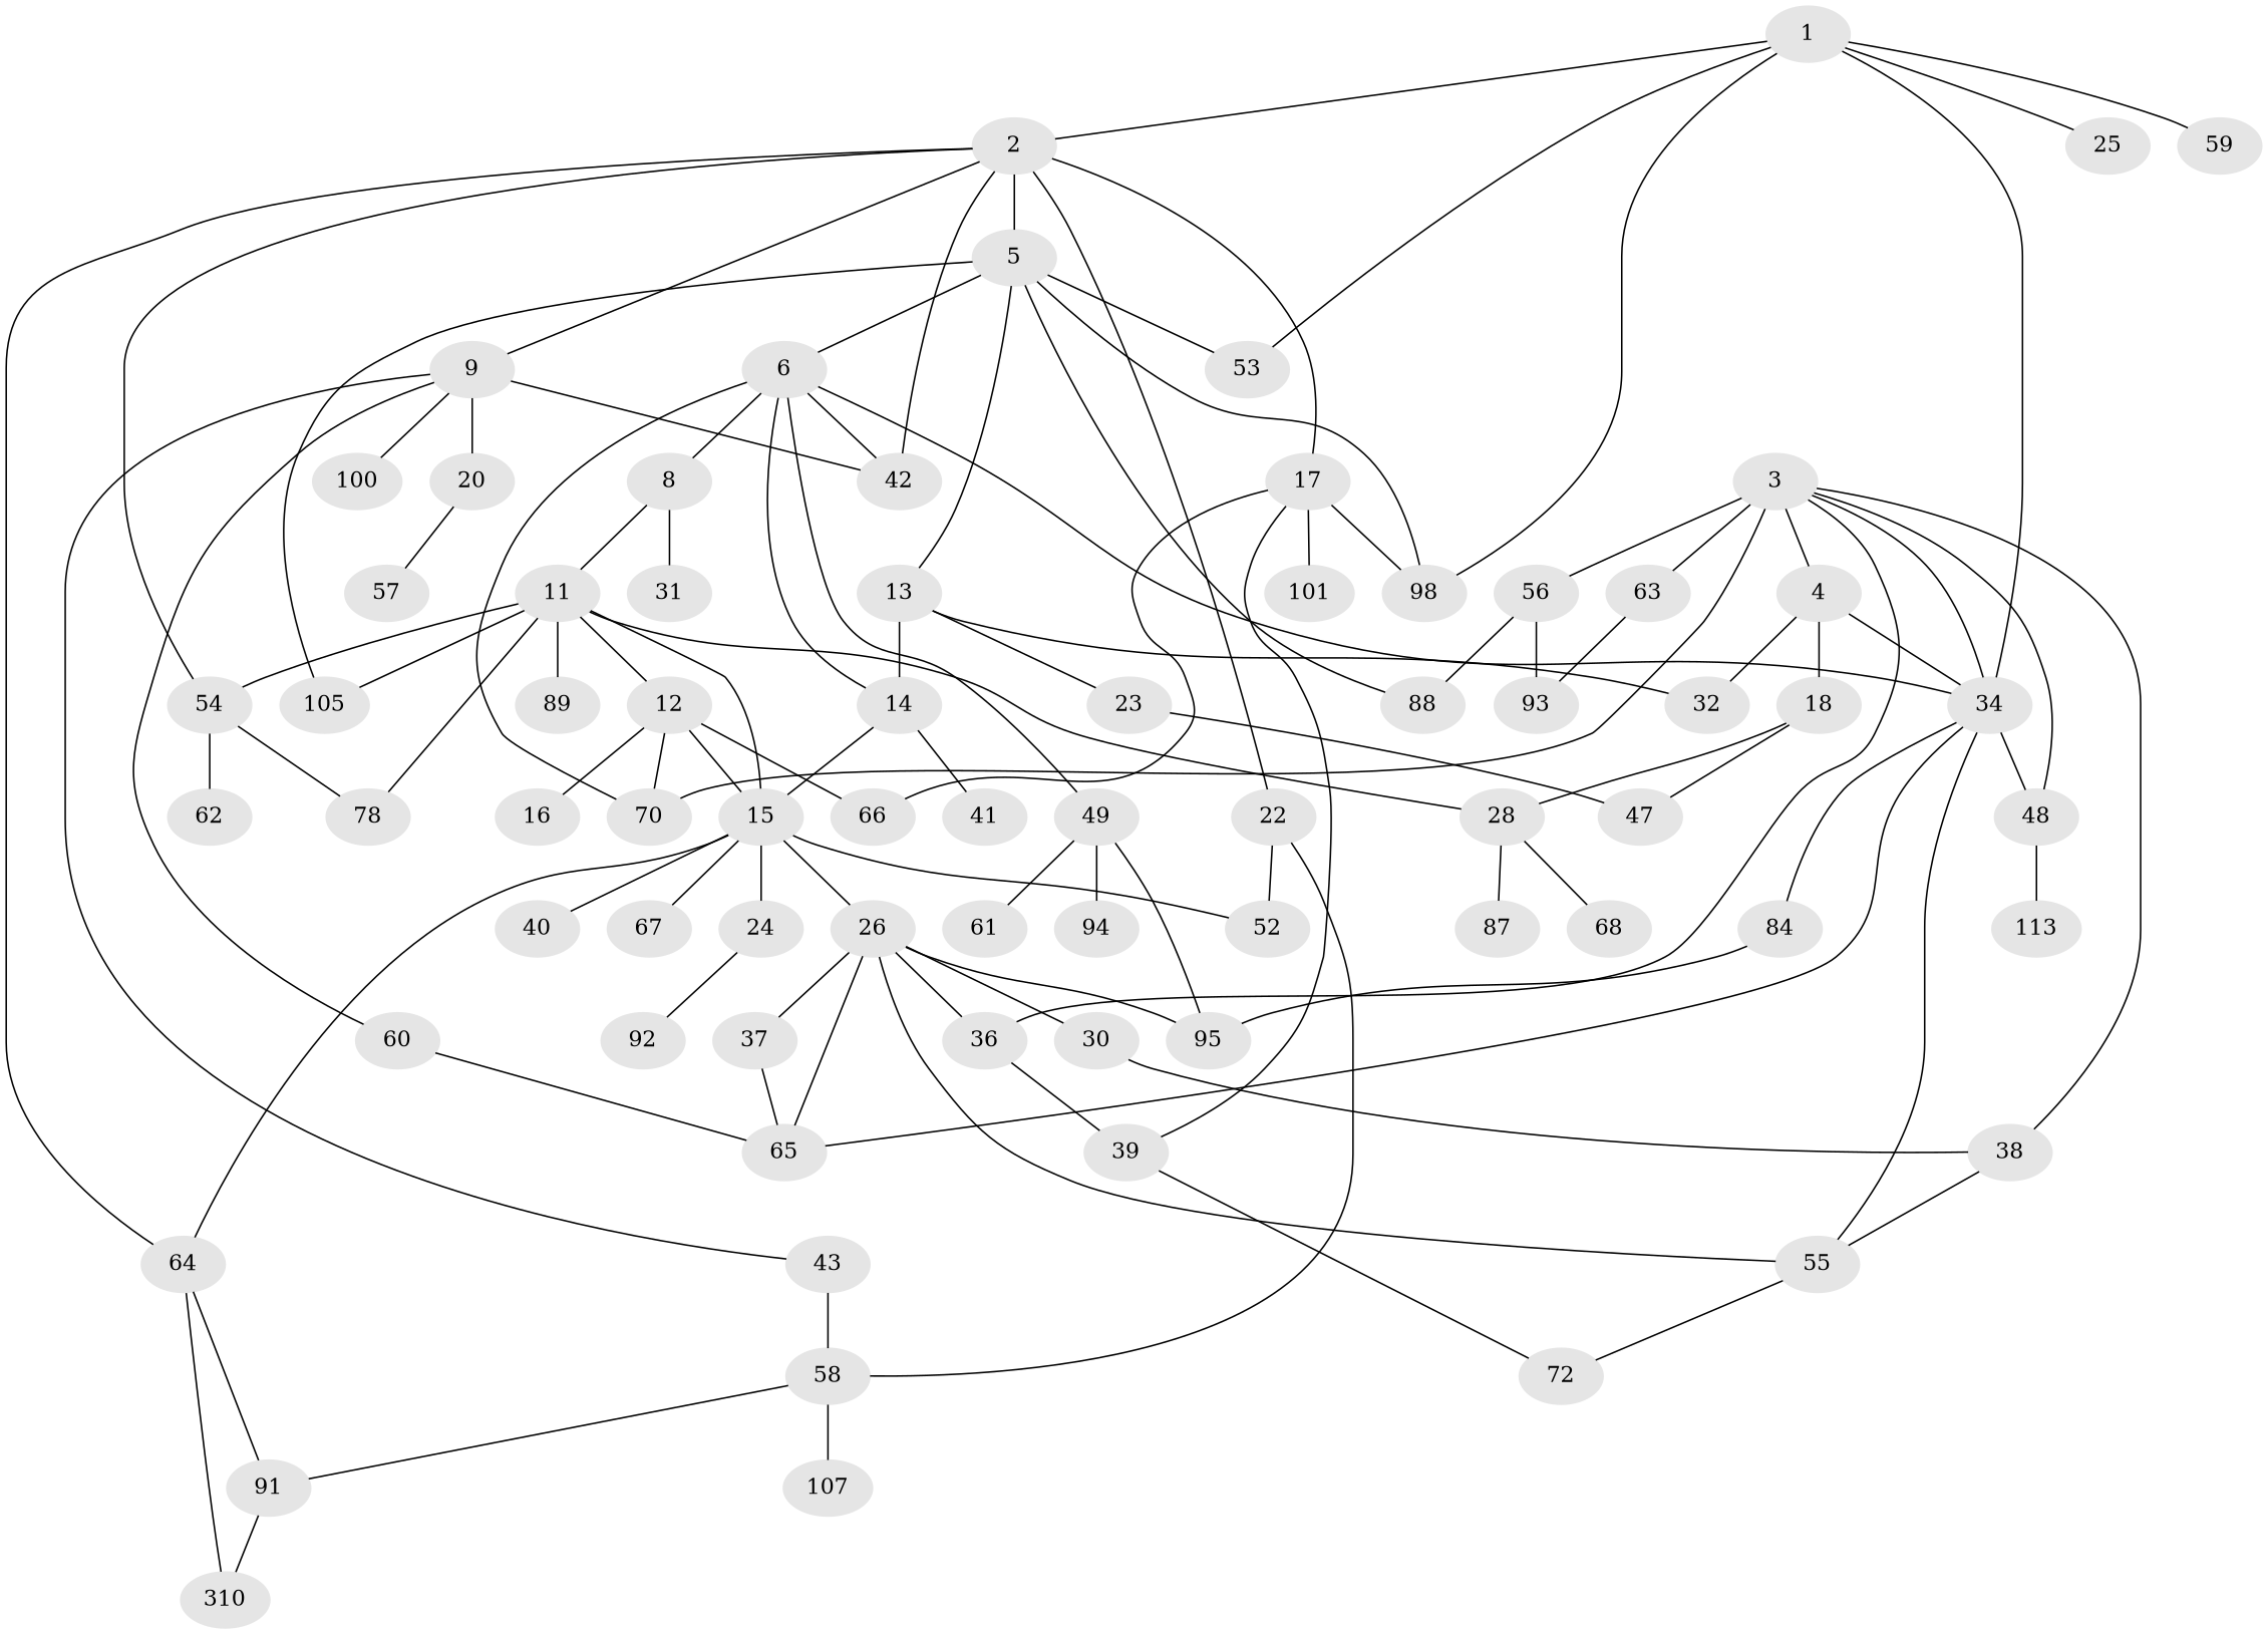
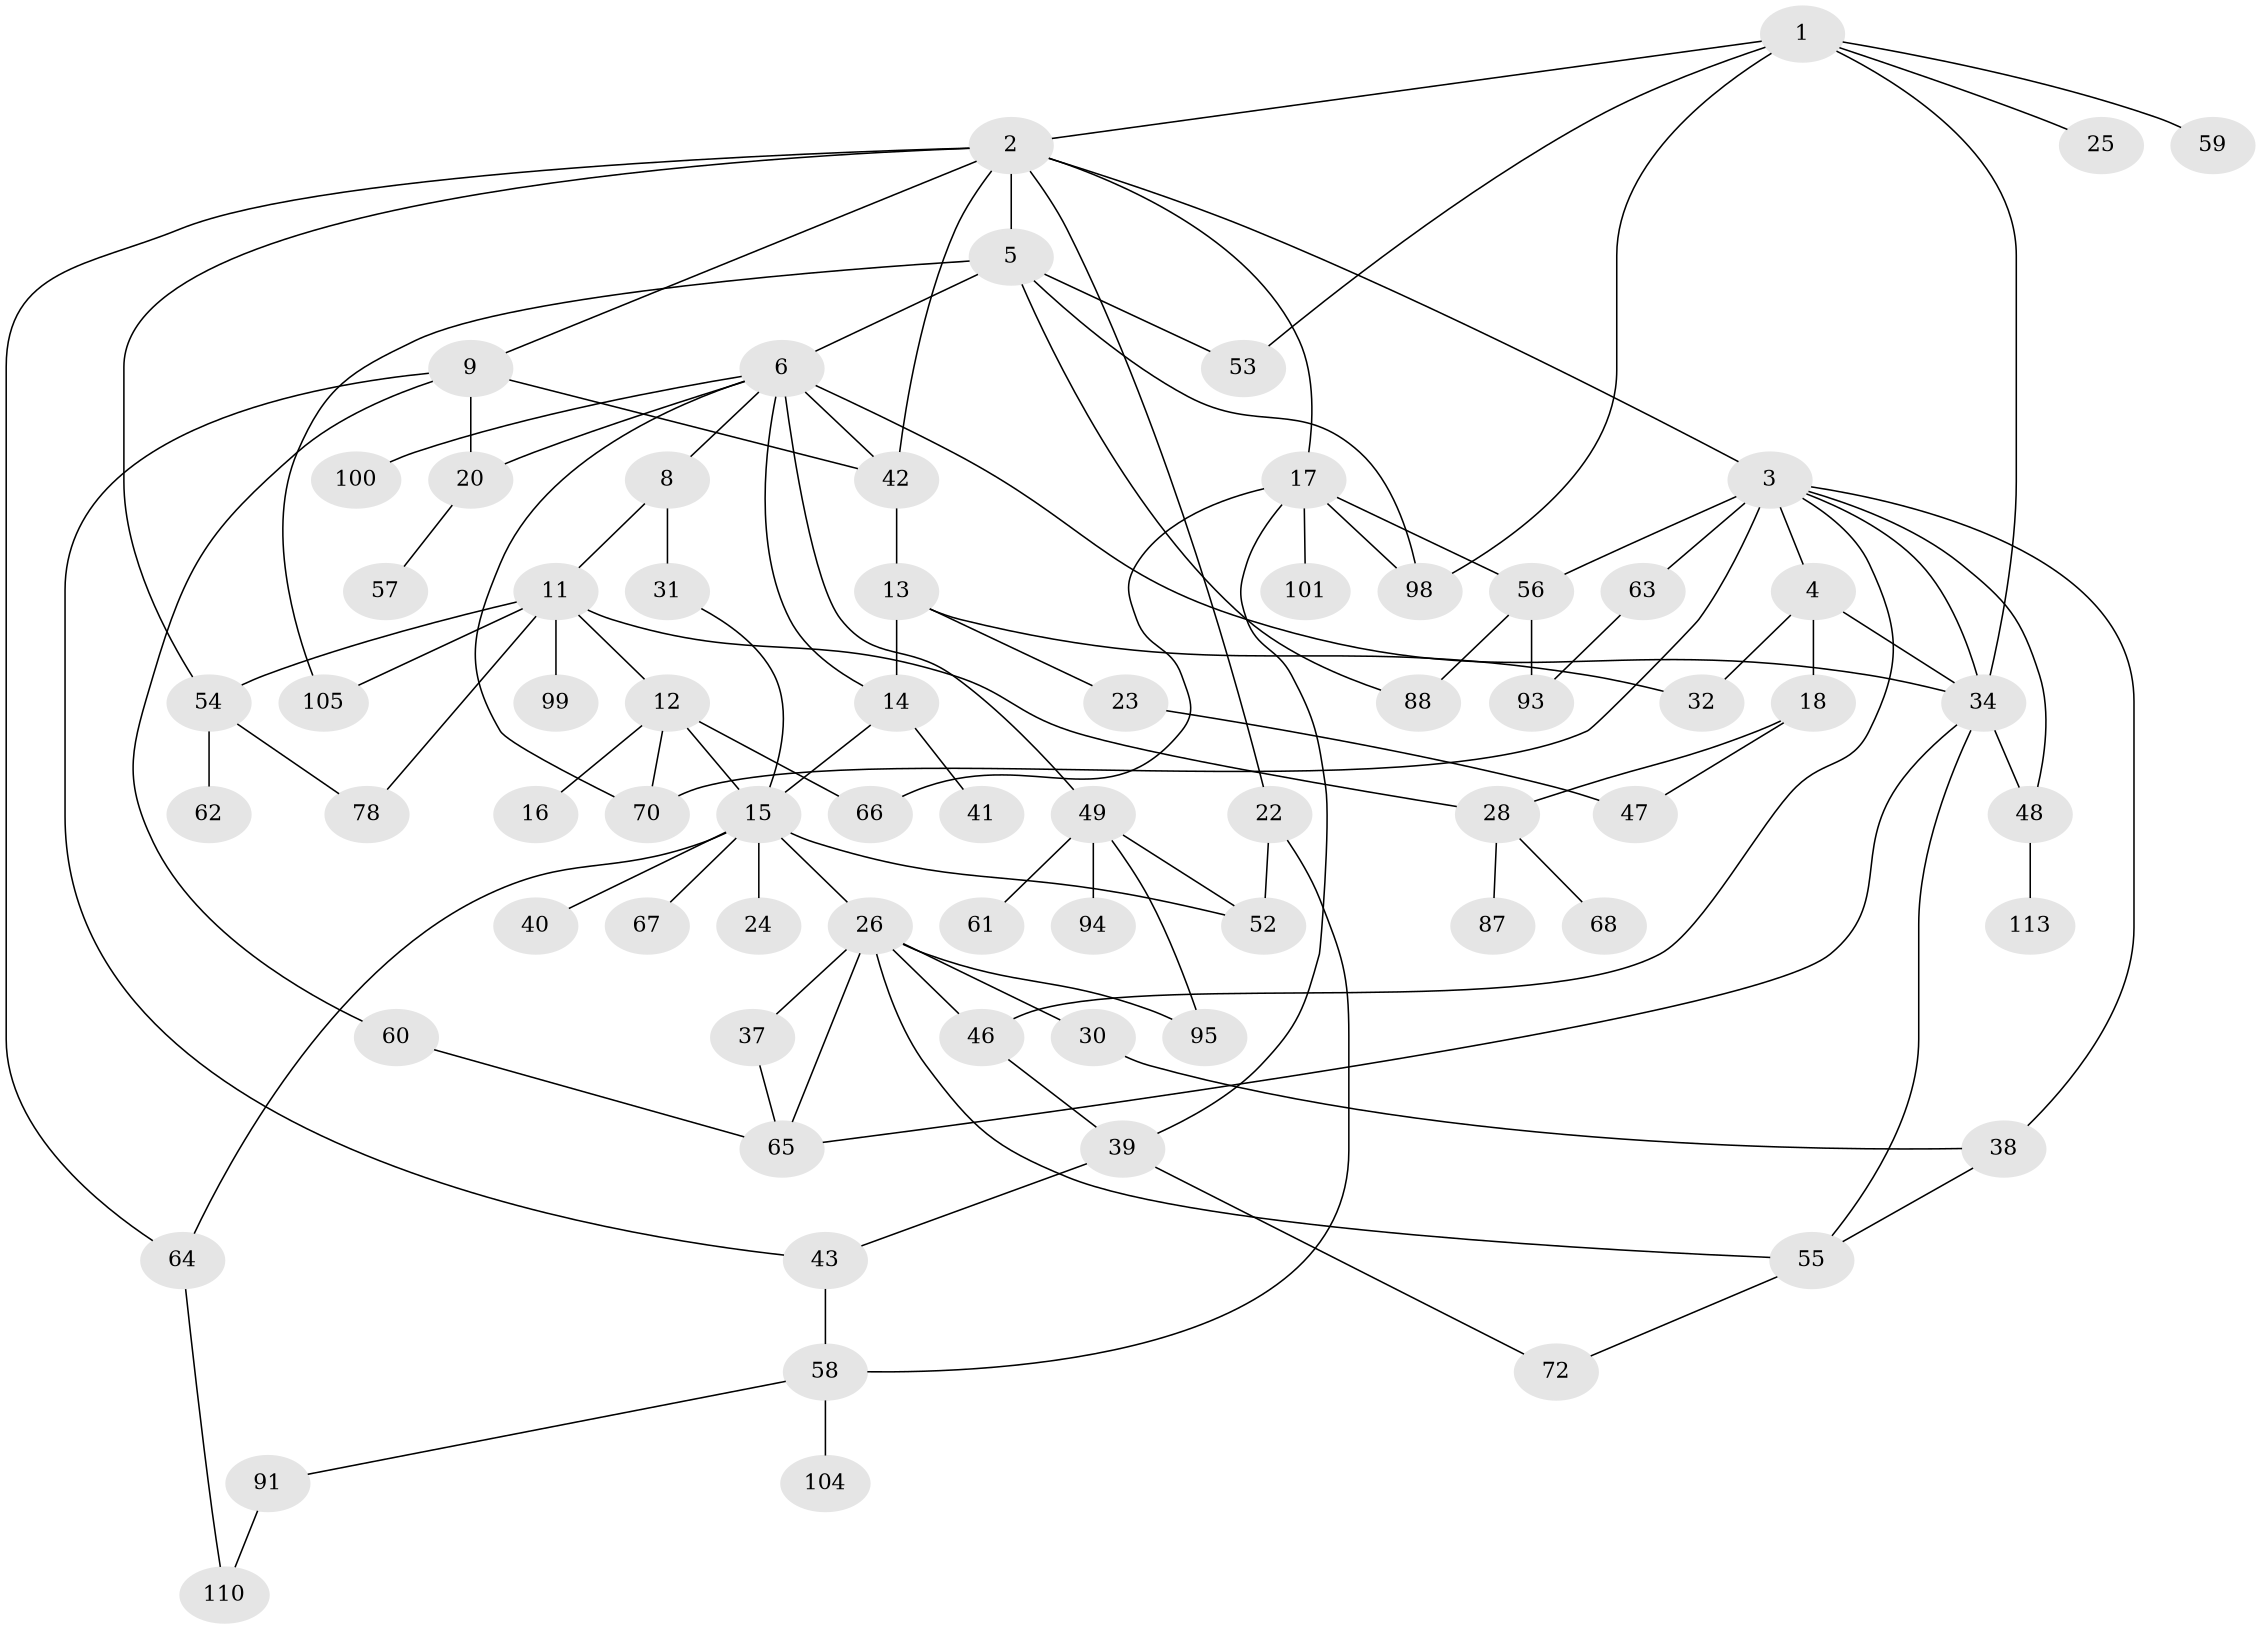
  graph {
    node [color=gray90 style=filled]
    1 [super="+10"]
    2 [super="+109"]
    25 [super="+44"]
    34 [super="+79"]
    53 [super="+77"]
    59
    98
    3 [super="+33"]
    5 [super="+7"]
    9 [super="+27"]
    17 [super="+35"]
    22
    42
    54 [super="+112"]
    64 [super="+102"]
    48
    55 [super="+81"]
    65 [super="+76"]
-   84
    4
-   36 [super="+73"]
+   36 [super="+73" label=46]
    38 [super="+69"]
    56 [super="+75"]
    63
    70 [super="+82"]
    6 [super="+80"]
    13 [super="+74"]
    88
    105
    20 [super="+21"]
    43 [super="+85"]
    60
    66 [super="+108"]
    39
    101
    52 [super="+86"]
    58 [super="+71"]
    78
    62
    91
-   110 [label=310]
+   110
    18 [super="+106"]
    32 [super="+90"]
    113
    93
    28 [super="+51"]
    47
    8 [super="+96"]
    14 [super="+103"]
    49 [super="+104"]
    100
    23
    11 [super="+46"]
    31
    15 [super="+19"]
    41
    57
    95
    61
    94
    12 [super="+29"]
-   99 [label=89]
+   99
    16 [super="+97"]
    24
    26 [super="+50"]
    40
    67
    68
    87
-   92
    30 [super="+89"]
    37
    72
-   107
+   107 [label=104]
    1 -- 2
    1 -- 25
    1 -- 34
    1 -- 53
    1 -- 59
    1 -- 98
+   2 -- 3
    2 -- 5
    2 -- 9
    2 -- 17
    2 -- 22
    2 -- 42
    2 -- 54
    2 -- 64
    34 -- 48
    34 -- 55
    34 -- 65
-   34 -- 84
    3 -- 34
    3 -- 48
    3 -- 4
    3 -- 36
    3 -- 38
    3 -- 56 [weight=2]
    3 -- 63
    3 -- 70
    5 -- 53
    5 -- 98
    5 -- 6
-   5 -- 13
+   42 -- 13
    5 -- 88
    5 -- 105
    9 -- 42
    9 -- 20 [weight=2]
    9 -- 43
    9 -- 60
    17 -- 98
+   17 -- 56 [weight=2]
    17 -- 66
    17 -- 39
    17 -- 101
    22 -- 52
    22 -- 58
    54 -- 78
    54 -- 62
-   64 -- 91
    64 -- 110
    48 -- 113
    55 -- 72
-   84 -- 95
    4 -- 34
    4 -- 18
    4 -- 32
    36 -- 39
    38 -- 55
    56 -- 88
    56 -- 93
    63 -- 93
    6 -- 34
    6 -- 42 [weight=2]
    6 -- 70
+   6 -- 20
    6 -- 8
    6 -- 14
    6 -- 49
-   9 -- 100
+   6 -- 100
    13 -- 32
    13 -- 14
    13 -- 23
    20 -- 57
    43 -- 58
    60 -- 65
+   39 -- 43
    39 -- 72
    58 -- 91
    58 -- 107
    91 -- 110
    18 -- 28
    18 -- 47
    28 -- 68
    28 -- 87
    8 -- 11
    8 -- 31
    14 -- 15
    14 -- 41
+   49 -- 52
    49 -- 95
    49 -- 61
    49 -- 94
    23 -- 47
    11 -- 54
    11 -- 105
    11 -- 78
    11 -- 28
-   11 -- 15
+   31 -- 15
    11 -- 12
    11 -- 99
    15 -- 64
    15 -- 52
    15 -- 24
    15 -- 26
    15 -- 40
    15 -- 67
    12 -- 70
    12 -- 66
    12 -- 15
    12 -- 16
-   24 -- 92
    26 -- 55
    26 -- 65
    26 -- 36
    26 -- 95
    26 -- 30
    26 -- 37
    30 -- 38
    37 -- 65
  }
